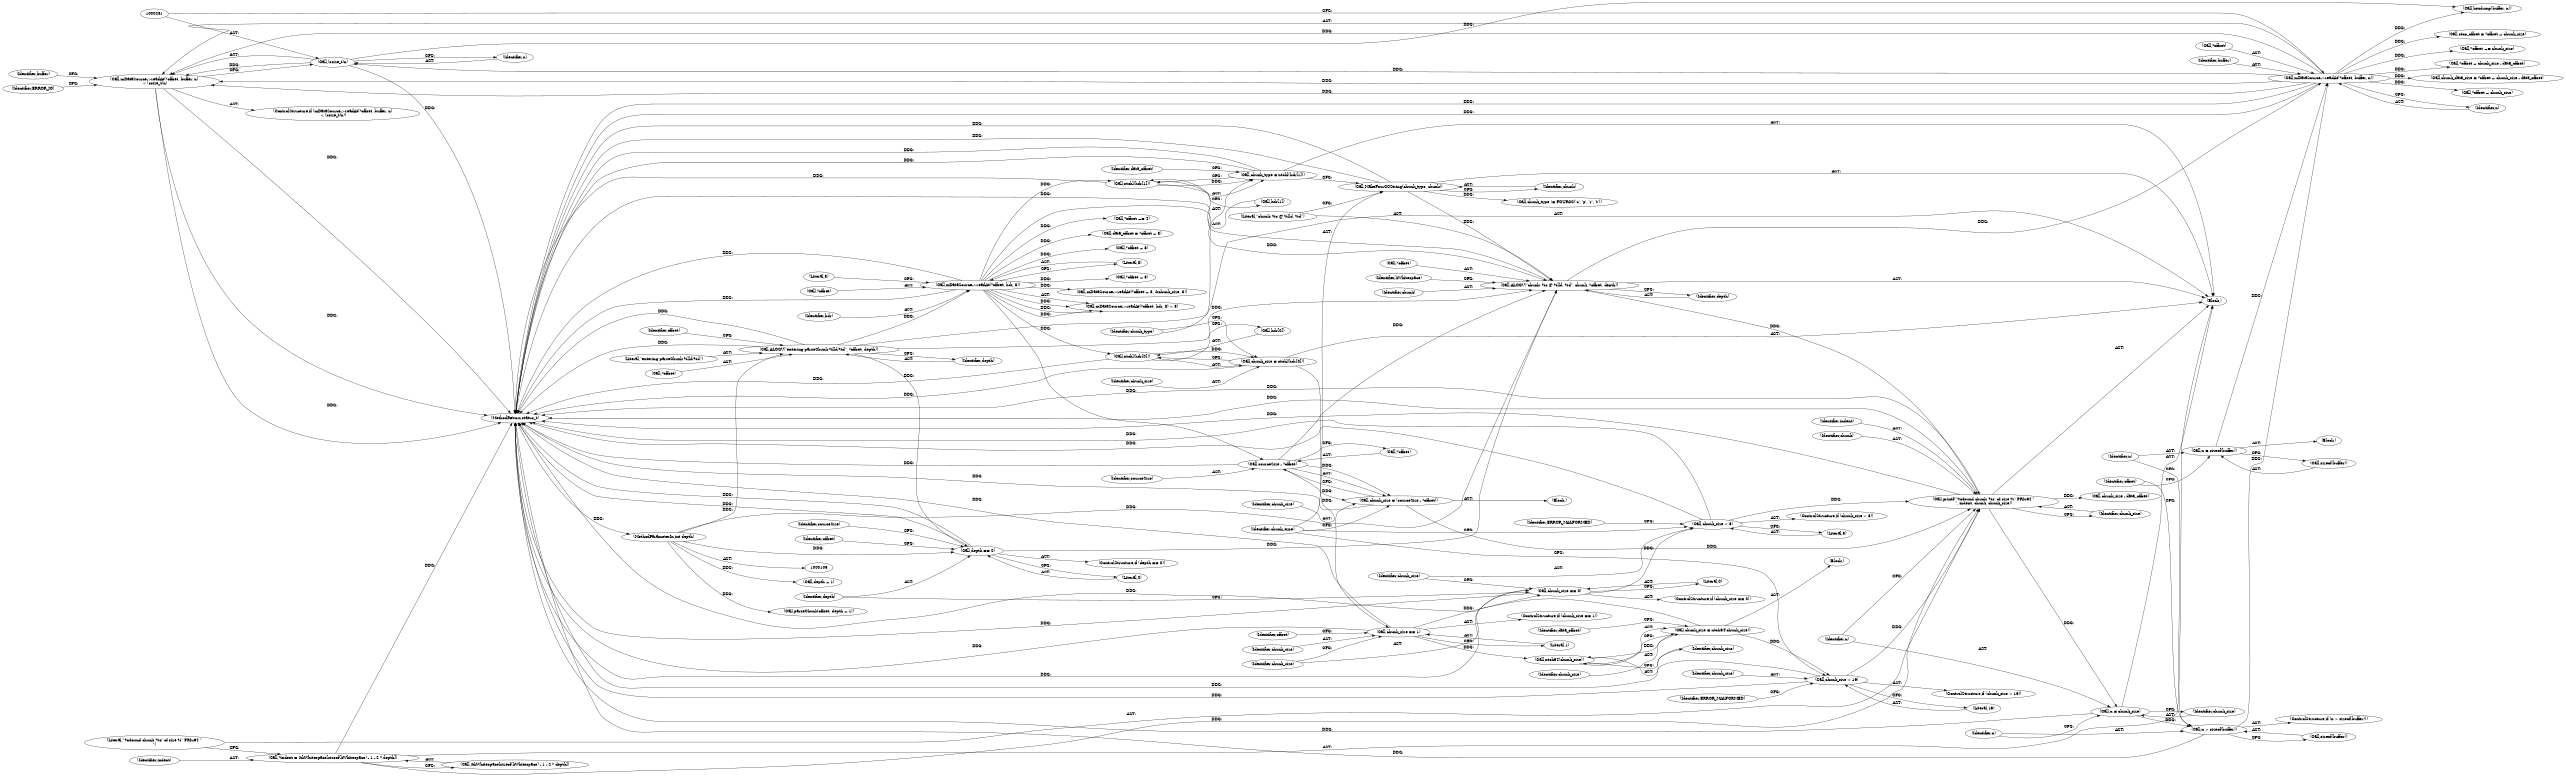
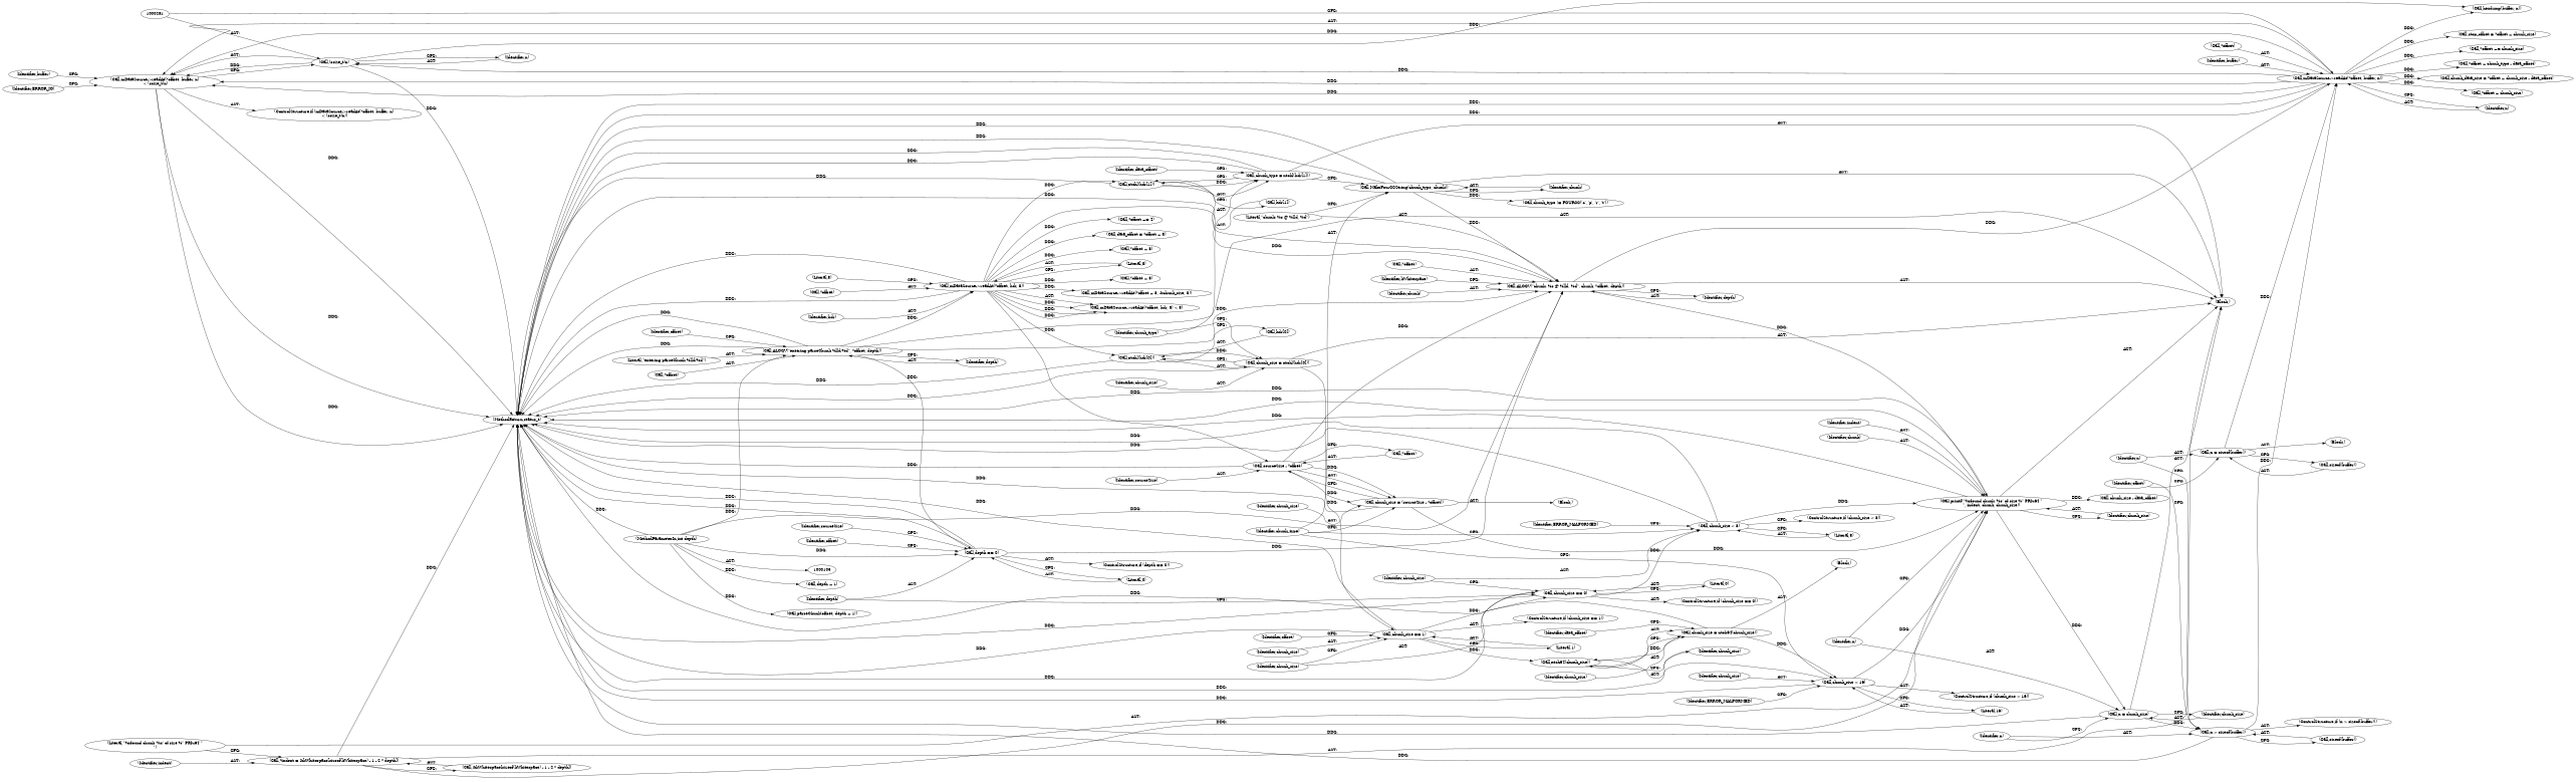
  digraph {
    rankdir=LR
    n1 [label="(Call,mDataSource->readAt(*offset, buffer, n)\n < (ssize_t)n)"]
    n2 [label="(Call,(ssize_t)n)"]
    n3 [label="(MethodReturn,status_t)"]
    n4 [label="(ControlStructure,if (mDataSource->readAt(*offset, buffer, n)\n < (ssize_t)n))"]
    n5 [label="(Call,hexdump(buffer, n))"]
    n6 [label="(Identifier,n)"]
    n7 [label="(Call,mDataSource->readAt(*offset, buffer, n))"]
-   n8 [label="(Call,*offset + chunk_size - data_offset)"]
+   n8 [label="(Call,*offset + chunk_type - data_offset)"]
    n9 [label="(Call,chunk_data_size = *offset + chunk_size - data_offset)"]
    n10 [label="(Call,*offset + chunk_size)"]
    n11 [label="(Identifier,n)"]
    n12 [label="(Call,stop_offset = *offset + chunk_size)"]
    n13 [label="(Call,*offset += chunk_size)"]
    n14 [label="(Call,ALOGV(\"chunk: %s @ %lld, %d\", chunk, *offset, depth))"]
    n15 [label="(Call,printf(\"%sfound chunk '%s' of size %\" PRIu64 \"\n\", indent, chunk, chunk_size))"]
    n16 [label="(Identifier,depth)"]
    n17 [label="(Block,)"]
    n18 [label="(Call,n = chunk_size)"]
    n19 [label="(Call,chunk_size - data_offset)"]
    n20 [label="(Identifier,chunk_size)"]
    n21 [label="(Call,MakeFourCCString(chunk_type, chunk))"]
    n22 [label="(Call,chunk_type != FOURCC('c', 'p', 'r', 't'))"]
    n23 [label="(Identifier,chunk)"]
    n24 [label="(Call,chunk_type = ntohl(hdr[1]))"]
    n25 [label="(Call,ntohl(hdr[1]))"]
    n26 [label="(Call,hdr[1])"]
    n27 [label="(Call,mDataSource->readAt(*offset, hdr, 8))"]
    n28 [label="(Call,sourceSize - *offset)"]
    n29 [label="(Call,ntohl(hdr[0]))"]
    n30 [label="(Call,mDataSource->readAt(*offset + 8, &chunk_size, 8))"]
    n31 [label="(Call,mDataSource->readAt(*offset, hdr, 8) < 8)"]
    n32 [label="(Call,*offset += 4)"]
    n33 [label="(Call,data_offset = *offset + 8)"]
    n34 [label="(Call,*offset + 8)"]
    n35 [label="(Literal,8)"]
    n36 [label="(Call,*offset + 8)"]
    n37 [label="(Call,chunk_size = (sourceSize - *offset))"]
    n38 [label="(Call,*offset)"]
    n39 [label="(Call,chunk_size = ntohl(hdr[0]))"]
    n40 [label="(Call,hdr[0])"]
    n41 [label="(Call,ALOGV(\"entering parseChunk %lld/%d\", *offset, depth))"]
    n42 [label="(Call,depth == 0)"]
    n43 [label="(Identifier,depth)"]
    n44 [label="(Literal,0)"]
    n45 [label="(ControlStructure,if (depth == 0))"]
    n46 [label="(MethodParameterIn,int depth)"]
    n47 [label="(Call,depth + 1)"]
    n48 [label="(Call,parseChunk(offset, depth + 1))"]
    1000103
    n50 [label="(Block,)"]
    n51 [label="(Call,n > sizeof(buffer))"]
    n52 [label="(Call,sizeof(buffer))"]
    n53 [label="(ControlStructure,if (n > sizeof(buffer)))"]
    n54 [label="(Identifier,chunk_size)"]
    n55 [label="(Call,*indent = &kWhitespace[sizeof(kWhitespace) - 1 - 2 * depth])"]
    n56 [label="(Call,&kWhitespace[sizeof(kWhitespace) - 1 - 2 * depth])"]
    n57 [label="(Call,chunk_size < 16)"]
    n58 [label="(ControlStructure,if (chunk_size < 16))"]
    n59 [label="(Literal,16)"]
    n60 [label="(Call,chunk_size = ntoh64(chunk_size))"]
    n61 [label="(Call,ntoh64(chunk_size))"]
    n62 [label="(Block,)"]
    n63 [label="(Identifier,chunk_size)"]
    n64 [label="(Call,chunk_size == 1)"]
    n65 [label="(Call,chunk_size == 0)"]
    n66 [label="(Literal,1)"]
    n67 [label="(ControlStructure,if (chunk_size == 1))"]
    n68 [label="(Call,chunk_size < 8)"]
    n69 [label="(Literal,0)"]
    n70 [label="(ControlStructure,if (chunk_size == 0))"]
    n71 [label="(ControlStructure,if (chunk_size < 8))"]
    n72 [label="(Literal,8)"]
    n73 [label="(Call,n = sizeof(buffer))"]
    n74 [label="(Block,)"]
    n75 [label="(Call,sizeof(buffer))"]
    n76 [label="(Identifier,buffer)"]
    n77 [label="(Identifier,chunk_type)"]
    n78 [label="(Identifier,offset)"]
    n79 [label="(Identifier,data_offset)"]
    n80 [label="(Literal,\"entering parseChunk %lld/%d\")"]
    n81 [label="(Identifier,depth)"]
    n82 [label="(Identifier,ERROR_MALFORMED)"]
    n83 [label="(Call,*offset)"]
    n84 [label="(Identifier,chunk_size)"]
    n85 [label="(Literal,\"%sfound chunk '%s' of size %\" PRIu64 \"\n\")"]
    n86 [label="(Literal,8)"]
    n87 [label="(Identifier,sourceSize)"]
    n88 [label="(Identifier,ERROR_IO)"]
    n89 [label="(Call,*offset)"]
    n90 [label="(Identifier,chunk_size)"]
    n91 [label="(Identifier,indent)"]
    n92 [label="(Identifier,sourceSize)"]
    n93 [label="(Identifier,kWhitespace)"]
    n94 [label="(Identifier,offset)"]
    n95 [label="(Identifier,data_offset)"]
    n96 [label="(Identifier,indent)"]
    n97 [label="(Identifier,n)"]
    n98 [label="(Identifier,chunk_size)"]
    n99 [label="(Call,*offset)"]
    n100 [label="(Identifier,chunk_size)"]
    n101 [label="(Identifier,hdr)"]
    n102 [label="(Identifier,chunk)"]
    n103 [label="(Identifier,chunk_size)"]
    n104 [label="(Literal,\"chunk: %s @ %lld, %d\")"]
    n105 [label="(Identifier,chunk_size)"]
    n106 [label="(Identifier,chunk_size)"]
    n107 [label="(Identifier,n)"]
    n108 [label="(Identifier,buffer)"]
    n109 [label="(Call,*offset)"]
    n110 [label="(Identifier,offset)"]
    n111 [label="(Identifier,chunk)"]
    n112 [label="(Identifier,ERROR_MALFORMED)"]
    n113 [label="(Identifier,n)"]
    n114 [label="(Identifier,offset)"]
    n115 [label="(Identifier,chunk_type)"]
    1000281
    n1 -> n2 [label="CFG: "]
    n1 -> n3 [label="DDG: "]
    n1 -> n3 [label="DDG: "]
    n1 -> n3 [label="DDG: "]
    n1 -> n4 [label="AST: "]
    n2 -> n1 [label="AST: "]
    n2 -> n1 [label="DDG: "]
    n2 -> n3 [label="DDG: "]
    n2 -> n5 [label="DDG: "]
    n2 -> n6 [label="CFG: "]
    n6 -> n2 [label="AST: "]
    n7 -> n1 [label="AST: "]
    n7 -> n1 [label="DDG: "]
    n7 -> n1 [label="DDG: "]
    n7 -> n1 [label="DDG: "]
    n7 -> n2 [label="DDG: "]
    n7 -> n3 [label="DDG: "]
    n7 -> n3 [label="DDG: "]
    n7 -> n5 [label="DDG: "]
    n7 -> n8 [label="DDG: "]
    n7 -> n9 [label="DDG: "]
    n7 -> n10 [label="DDG: "]
    n7 -> n11 [label="CFG: "]
    n7 -> n12 [label="DDG: "]
    n7 -> n13 [label="DDG: "]
    n11 -> n7 [label="AST: "]
    n14 -> n3 [label="DDG: "]
    n14 -> n7 [label="DDG: "]
    n14 -> n15 [label="DDG: "]
    n14 -> n16 [label="CFG: "]
    n14 -> n17 [label="AST: "]
    n15 -> n3 [label="DDG: "]
    n15 -> n3 [label="DDG: "]
    n15 -> n3 [label="DDG: "]
    n15 -> n17 [label="AST: "]
    n15 -> n18 [label="DDG: "]
    n15 -> n19 [label="DDG: "]
    n15 -> n20 [label="CFG: "]
    n16 -> n14 [label="AST: "]
    n18 -> n3 [label="DDG: "]
    n18 -> n17 [label="AST: "]
    n18 -> n51 [label="DDG: "]
    n18 -> n54 [label="CFG: "]
    n20 -> n15 [label="AST: "]
    n21 -> n3 [label="DDG: "]
    n21 -> n3 [label="DDG: "]
    n21 -> n14 [label="DDG: "]
    n21 -> n17 [label="AST: "]
    n21 -> n22 [label="DDG: "]
    n21 -> n23 [label="CFG: "]
    n23 -> n21 [label="AST: "]
    n24 -> n3 [label="DDG: "]
    n24 -> n3 [label="DDG: "]
    n24 -> n17 [label="AST: "]
    n24 -> n21 [label="CFG: "]
    n24 -> n25 [label="CFG: "]
    n25 -> n3 [label="DDG: "]
    n25 -> n24 [label="AST: "]
    n25 -> n24 [label="DDG: "]
    n25 -> n26 [label="CFG: "]
    n26 -> n25 [label="AST: "]
    n27 -> n3 [label="DDG: "]
    n27 -> n3 [label="DDG: "]
    n27 -> n14 [label="DDG: "]
    n27 -> n25 [label="DDG: "]
    n27 -> n28 [label="DDG: "]
    n27 -> n29 [label="DDG: "]
    n27 -> n30 [label="DDG: "]
    n27 -> n31 [label="AST: "]
    n27 -> n31 [label="DDG: "]
    n27 -> n31 [label="DDG: "]
    n27 -> n31 [label="DDG: "]
    n27 -> n32 [label="DDG: "]
    n27 -> n33 [label="DDG: "]
    n27 -> n34 [label="DDG: "]
    n27 -> n35 [label="CFG: "]
    n27 -> n36 [label="DDG: "]
    n28 -> n3 [label="DDG: "]
    n28 -> n14 [label="DDG: "]
    n28 -> n37 [label="AST: "]
    n28 -> n37 [label="DDG: "]
    n28 -> n37 [label="DDG: "]
    n28 -> n38 [label="CFG: "]
    n29 -> n3 [label="DDG: "]
    n29 -> n39 [label="AST: "]
    n29 -> n39 [label="DDG: "]
    n29 -> n40 [label="CFG: "]
    n35 -> n27 [label="AST: "]
    n37 -> n3 [label="DDG: "]
    n37 -> n15 [label="DDG: "]
    n37 -> n28 [label="CFG: "]
    n37 -> n50 [label="AST: "]
    n38 -> n28 [label="AST: "]
    n39 -> n3 [label="DDG: "]
    n39 -> n17 [label="AST: "]
    n39 -> n29 [label="CFG: "]
    n39 -> n64 [label="DDG: "]
    n40 -> n29 [label="AST: "]
    n41 -> n3 [label="DDG: "]
    n41 -> n3 [label="DDG: "]
    n41 -> n14 [label="DDG: "]
    n41 -> n17 [label="AST: "]
    n41 -> n27 [label="DDG: "]
    n41 -> n42 [label="DDG: "]
    n41 -> n43 [label="CFG: "]
    n42 -> n3 [label="DDG: "]
    n42 -> n3 [label="DDG: "]
    n42 -> n14 [label="DDG: "]
    n42 -> n44 [label="CFG: "]
    n42 -> n45 [label="AST: "]
    n43 -> n41 [label="AST: "]
    n44 -> n42 [label="AST: "]
-   n3 -> n46 [label="DDG: "]
+   n46 -> n3 [label="DDG: "]
    n46 -> n14 [label="DDG: "]
    n46 -> n41 [label="DDG: "]
    n46 -> n42 [label="DDG: "]
    n46 -> n47 [label="DDG: "]
    n46 -> n48 [label="DDG: "]
    n46 -> 1000103 [label="AST: "]
    n51 -> n3 [label="DDG: "]
    n51 -> n7 [label="DDG: "]
    n51 -> n52 [label="CFG: "]
    n51 -> n53 [label="AST: "]
    n52 -> n51 [label="AST: "]
    n54 -> n18 [label="AST: "]
    n55 -> n3 [label="DDG: "]
    n55 -> n15 [label="DDG: "]
    n55 -> n17 [label="AST: "]
    n55 -> n56 [label="CFG: "]
    n56 -> n55 [label="AST: "]
    n57 -> n3 [label="DDG: "]
    n57 -> n3 [label="DDG: "]
    n57 -> n15 [label="DDG: "]
    n57 -> n58 [label="AST: "]
    n57 -> n59 [label="CFG: "]
    n59 -> n57 [label="AST: "]
    n60 -> n3 [label="DDG: "]
    n60 -> n57 [label="DDG: "]
    n60 -> n61 [label="CFG: "]
    n60 -> n62 [label="AST: "]
    n61 -> n60 [label="AST: "]
    n61 -> n60 [label="DDG: "]
    n61 -> n63 [label="CFG: "]
    n63 -> n61 [label="AST: "]
    n64 -> n3 [label="DDG: "]
    n64 -> n3 [label="DDG: "]
    n64 -> n61 [label="DDG: "]
    n64 -> n65 [label="DDG: "]
    n64 -> n66 [label="CFG: "]
    n64 -> n67 [label="AST: "]
    n65 -> n3 [label="DDG: "]
    n65 -> n3 [label="DDG: "]
    n65 -> n68 [label="DDG: "]
    n65 -> n69 [label="CFG: "]
    n65 -> n70 [label="AST: "]
    n66 -> n64 [label="AST: "]
    n68 -> n3 [label="DDG: "]
    n68 -> n3 [label="DDG: "]
    n68 -> n15 [label="DDG: "]
-   n68 -> n71 [label="AST: "]
+   n68 -> n71 [label="CFG: "]
    n68 -> n72 [label="CFG: "]
    n69 -> n65 [label="AST: "]
    n72 -> n68 [label="AST: "]
    n73 -> n7 [label="DDG: "]
    n73 -> n74 [label="AST: "]
    n73 -> n75 [label="CFG: "]
    n75 -> n73 [label="AST: "]
    n76 -> n1 [label="CFG: "]
    n77 -> n21 [label="AST: "]
    n77 -> n37 [label="CFG: "]
    n77 -> n57 [label="CFG: "]
    n77 -> n68 [label="CFG: "]
    n78 -> n64 [label="CFG: "]
    n79 -> n60 [label="CFG: "]
    n80 -> n41 [label="AST: "]
    n81 -> n42 [label="AST: "]
    n81 -> n65 [label="CFG: "]
    n82 -> n57 [label="CFG: "]
    n83 -> n7 [label="AST: "]
    n84 -> n64 [label="AST: "]
    n85 -> n15 [label="AST: "]
    n85 -> n55 [label="CFG: "]
    n86 -> n27 [label="CFG: "]
    n87 -> n28 [label="AST: "]
    n88 -> n1 [label="CFG: "]
    n89 -> n14 [label="AST: "]
    n90 -> n60 [label="AST: "]
    n91 -> n15 [label="AST: "]
    n92 -> n42 [label="CFG: "]
    n93 -> n14 [label="CFG: "]
    n94 -> n51 [label="CFG: "]
    n94 -> n73 [label="CFG: "]
    n95 -> n24 [label="CFG: "]
    n96 -> n55 [label="AST: "]
    n97 -> n18 [label="CFG: "]
    n97 -> n51 [label="AST: "]
    n98 -> n64 [label="CFG: "]
    n98 -> n65 [label="AST: "]
    n99 -> n27 [label="AST: "]
    n100 -> n57 [label="AST: "]
    n101 -> n27 [label="AST: "]
    n102 -> n14 [label="AST: "]
    n103 -> n37 [label="AST: "]
    n104 -> n14 [label="AST: "]
    n104 -> n21 [label="CFG: "]
    n105 -> n39 [label="AST: "]
    n106 -> n65 [label="CFG: "]
    n106 -> n68 [label="AST: "]
    n107 -> n15 [label="CFG: "]
    n107 -> n18 [label="AST: "]
    n108 -> n7 [label="AST: "]
    n109 -> n41 [label="AST: "]
    n110 -> n41 [label="CFG: "]
    n111 -> n15 [label="AST: "]
    n112 -> n68 [label="CFG: "]
    n113 -> n51 [label="CFG: "]
    n113 -> n73 [label="AST: "]
    n114 -> n42 [label="CFG: "]
    n115 -> n24 [label="AST: "]
    n115 -> n39 [label="CFG: "]
    1000281 -> n2 [label="AST: "]
    1000281 -> n7 [label="CFG: "]
  }
